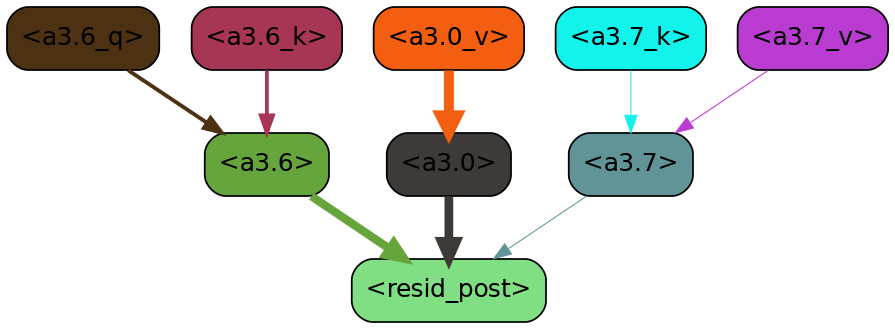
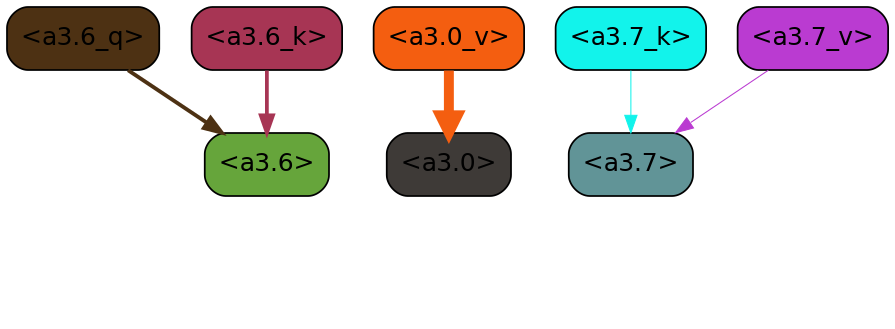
  strict digraph {
    splines=true
    node [color=black fontname=Helvetica shape=box style="filled, rounded"]
    edge [penwidth=0.6]
    "<a3.7>" [fillcolor="#619497"]
-   "<resid_post>" [fillcolor="#7fdf82"]
    "<a3.6>" [fillcolor="#66a53b"]
    "<a3.0>" [fillcolor="#3e3a37"]
    "<a3.6_q>" [fillcolor="#4d3113"]
    "<a3.7_k>" [fillcolor="#12f3eb"]
    "<a3.6_k>" [fillcolor="#a73554"]
    "<a3.7_v>" [fillcolor="#ba3bd1"]
    "<a3.0_v>" [fillcolor="#f45e10"]
-   "<a3.7>" -> "<resid_post>" [color="#619497"]
-   "<a3.6>" -> "<resid_post>" [color="#66a53b" penwidth=4.749041676521301]
-   "<a3.0>" -> "<resid_post>" [color="#3e3a37" penwidth=5.004215121269226]
    "<a3.6_q>" -> "<a3.6>" [color="#4d3113" penwidth=2.199681341648102]
    "<a3.7_k>" -> "<a3.7>" [color="#12f3eb"]
    "<a3.6_k>" -> "<a3.6>" [color="#a73554" penwidth=2.13908451795578]
    "<a3.7_v>" -> "<a3.7>" [color="#ba3bd1"]
    "<a3.0_v>" -> "<a3.0>" [color="#f45e10" penwidth=5.680712580680847]
  }
